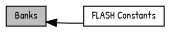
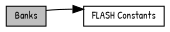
  digraph {
    rankdir=LR
    fontname="Patrick Hand"
    node [color=black fontname="Patrick Hand" fontsize=10 shape=box style=filled]
    n1 [fillcolor=grey75 fontcolor=black height=0.2 label=Banks width=0.4]
    n2 [fillcolor=white height=0.2 label="FLASH Constants" width=0.4]
-   n1 -> n2 [dir=back fontname="Patrick Hand" fontsize=10 labelfontname=Helvetica labelfontsize=10 shape=plaintext style=solid]
+   n2 -> n1 [dir=back fontname="Patrick Hand" fontsize=10 labelfontname=Helvetica labelfontsize=10 shape=plaintext style=solid]
  }
